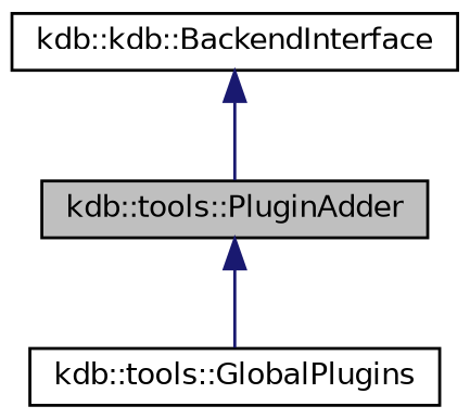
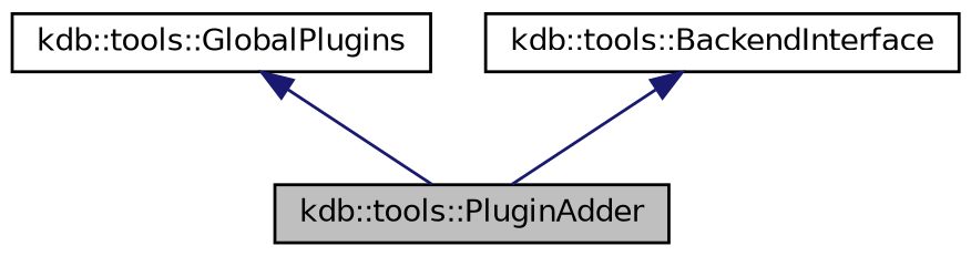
  digraph {
    node [color=black fillcolor=white fontname=Helvetica fontsize=10 shape=record style=filled]
    edge [color=midnightblue dir=back fontname=Helvetica fontsize=10 labelfontname=Helvetica labelfontsize=10 style=solid]
    n1 [fillcolor=grey75 fontcolor=black height=0.2 label="kdb::tools::PluginAdder" width=0.4]
    n2 [height=0.2 label="kdb::tools::GlobalPlugins" width=0.4]
-   n3 [height=0.2 label="kdb::kdb::BackendInterface" width=0.4]
-   n1 -> n2
+   n3 [height=0.2 label="kdb::tools::BackendInterface" width=0.4]
+   n2 -> n1
    n3 -> n1
  }
